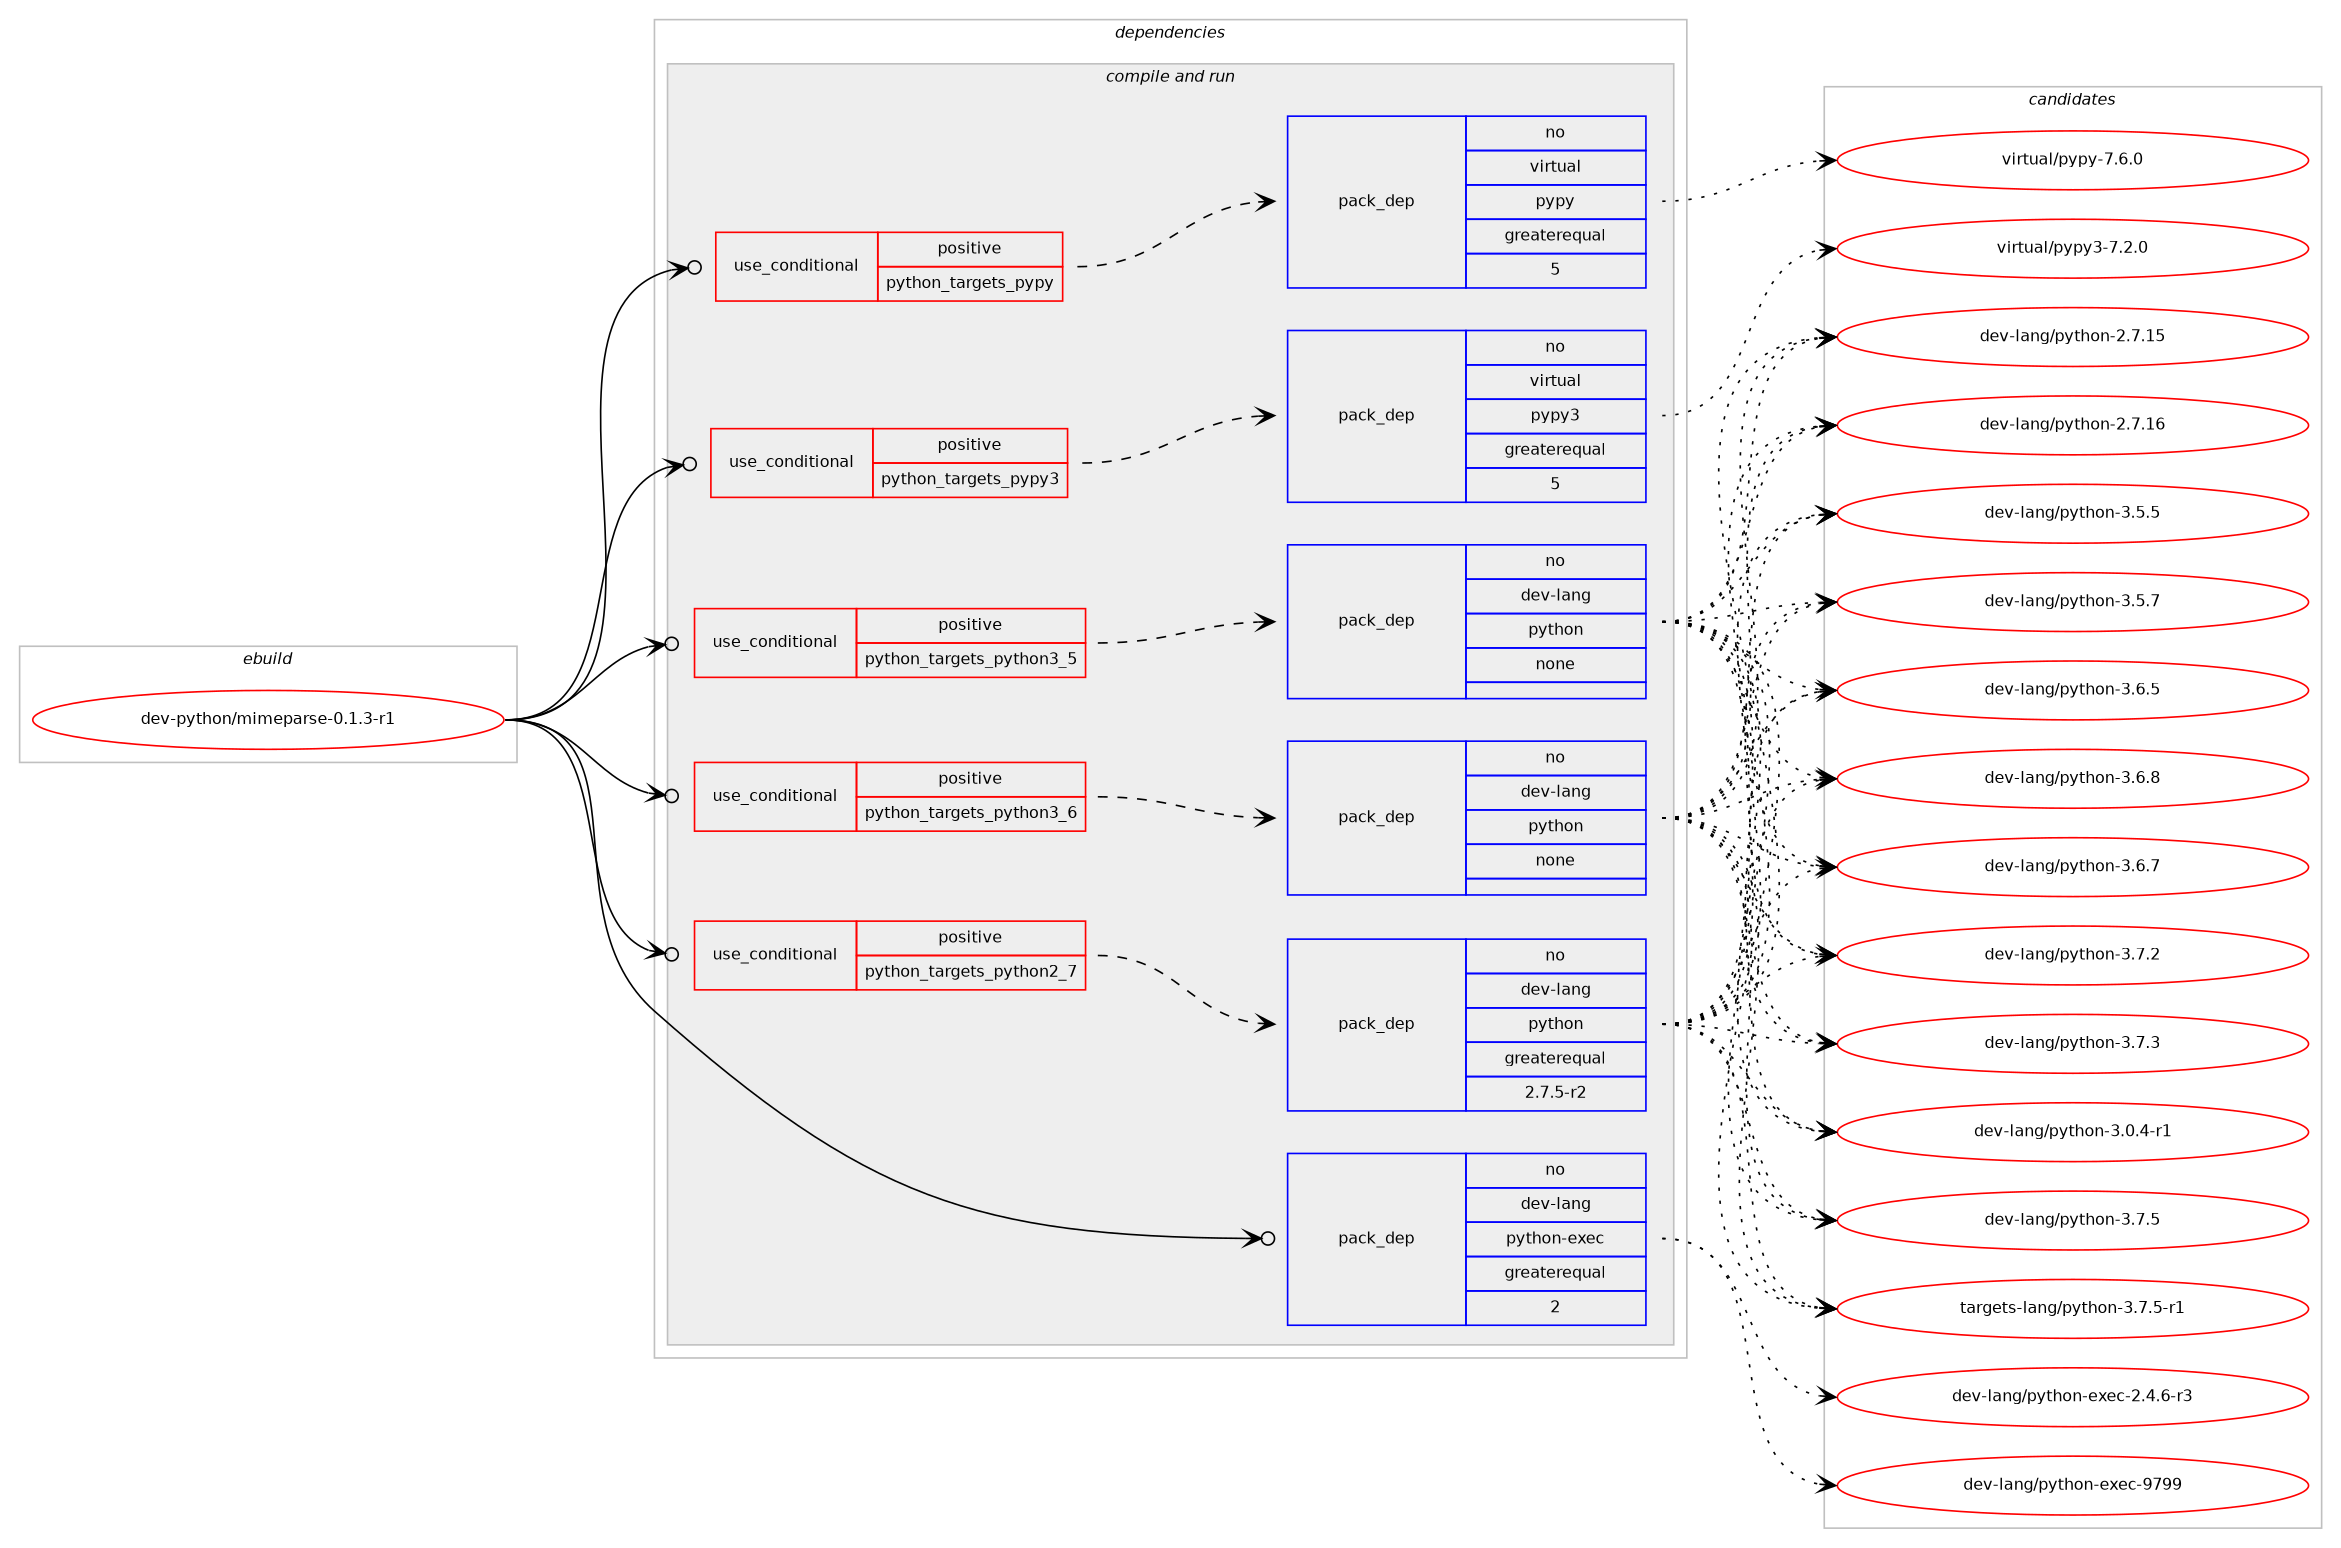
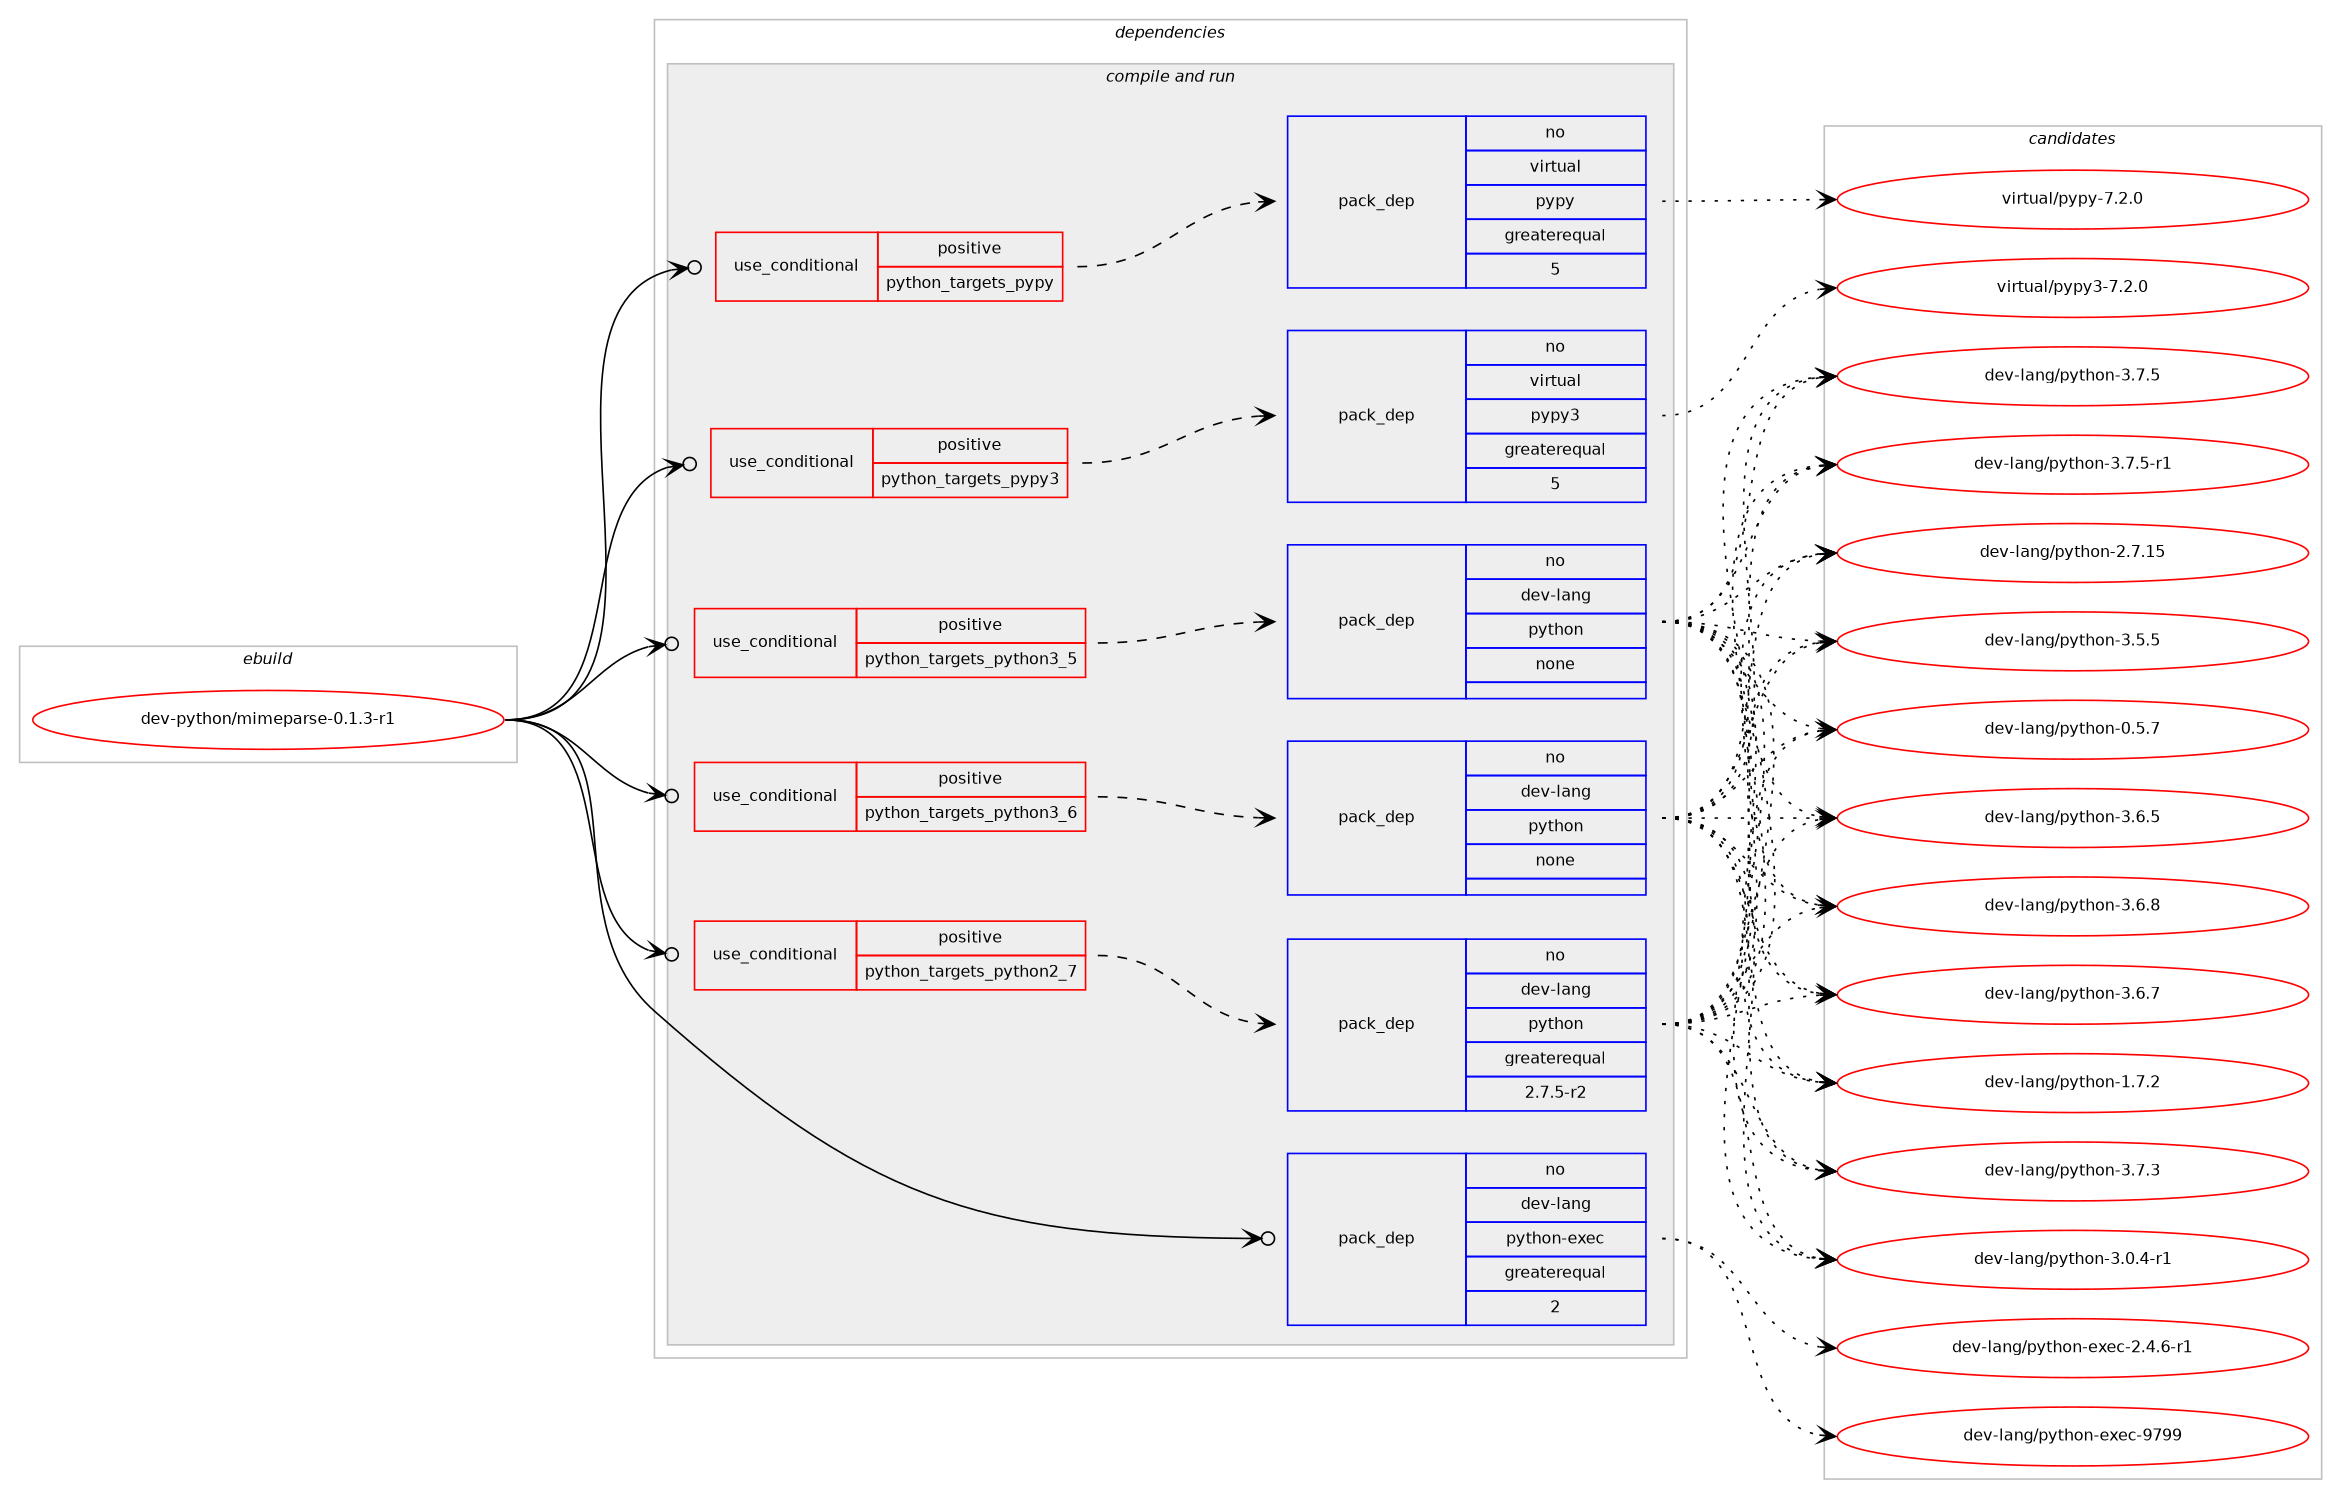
  digraph {
    compound=true
    concentrate=true
    fontname=Helvetica
    fontsize=10
    newrank=true
    rankdir=LR
    ranksep=1.5
    node [color=red fontname=Helvetica fontsize=10]
    edge [arrowhead=vee headport=w style=dotted tailport=e weight=100]
    n1 [label="dev-python/mimeparse-0.1.3-r1" width=4]
    n2 [color=blue label=<<TABLE BORDER="0" CELLBORDER="1" CELLSPACING="0" CELLPADDING="4" WIDTH="220"><TR><TD ROWSPAN="6" CELLPADDING="30">pack_dep</TD></TR><TR><TD WIDTH="110">no</TD></TR><TR><TD>virtual</TD></TR><TR><TD>pypy</TD></TR><TR><TD>greaterequal</TD></TR><TR><TD>5</TD></TR></TABLE>> shape=none]
    n3 [label=<<TABLE BORDER="0" CELLBORDER="1" CELLSPACING="0" CELLPADDING="4"><TR><TD ROWSPAN="3" CELLPADDING="10">use_conditional</TD></TR><TR><TD>positive</TD></TR><TR><TD>python_targets_pypy</TD></TR></TABLE>> shape=none]
    n4 [color=blue label=<<TABLE BORDER="0" CELLBORDER="1" CELLSPACING="0" CELLPADDING="4" WIDTH="220"><TR><TD ROWSPAN="6" CELLPADDING="30">pack_dep</TD></TR><TR><TD WIDTH="110">no</TD></TR><TR><TD>virtual</TD></TR><TR><TD>pypy3</TD></TR><TR><TD>greaterequal</TD></TR><TR><TD>5</TD></TR></TABLE>> shape=none]
    n5 [label=<<TABLE BORDER="0" CELLBORDER="1" CELLSPACING="0" CELLPADDING="4"><TR><TD ROWSPAN="3" CELLPADDING="10">use_conditional</TD></TR><TR><TD>positive</TD></TR><TR><TD>python_targets_pypy3</TD></TR></TABLE>> shape=none]
    n6 [color=blue label=<<TABLE BORDER="0" CELLBORDER="1" CELLSPACING="0" CELLPADDING="4" WIDTH="220"><TR><TD ROWSPAN="6" CELLPADDING="30">pack_dep</TD></TR><TR><TD WIDTH="110">no</TD></TR><TR><TD>dev-lang</TD></TR><TR><TD>python</TD></TR><TR><TD>greaterequal</TD></TR><TR><TD>2.7.5-r2</TD></TR></TABLE>> shape=none]
    n7 [label=<<TABLE BORDER="0" CELLBORDER="1" CELLSPACING="0" CELLPADDING="4"><TR><TD ROWSPAN="3" CELLPADDING="10">use_conditional</TD></TR><TR><TD>positive</TD></TR><TR><TD>python_targets_python2_7</TD></TR></TABLE>> shape=none]
    n8 [color=blue label=<<TABLE BORDER="0" CELLBORDER="1" CELLSPACING="0" CELLPADDING="4" WIDTH="220"><TR><TD ROWSPAN="6" CELLPADDING="30">pack_dep</TD></TR><TR><TD WIDTH="110">no</TD></TR><TR><TD>dev-lang</TD></TR><TR><TD>python</TD></TR><TR><TD>none</TD></TR><TR><TD></TD></TR></TABLE>> shape=none]
    n9 [label=<<TABLE BORDER="0" CELLBORDER="1" CELLSPACING="0" CELLPADDING="4"><TR><TD ROWSPAN="3" CELLPADDING="10">use_conditional</TD></TR><TR><TD>positive</TD></TR><TR><TD>python_targets_python3_5</TD></TR></TABLE>> shape=none]
    n10 [color=blue label=<<TABLE BORDER="0" CELLBORDER="1" CELLSPACING="0" CELLPADDING="4" WIDTH="220"><TR><TD ROWSPAN="6" CELLPADDING="30">pack_dep</TD></TR><TR><TD WIDTH="110">no</TD></TR><TR><TD>dev-lang</TD></TR><TR><TD>python</TD></TR><TR><TD>none</TD></TR><TR><TD></TD></TR></TABLE>> shape=none]
    n11 [label=<<TABLE BORDER="0" CELLBORDER="1" CELLSPACING="0" CELLPADDING="4"><TR><TD ROWSPAN="3" CELLPADDING="10">use_conditional</TD></TR><TR><TD>positive</TD></TR><TR><TD>python_targets_python3_6</TD></TR></TABLE>> shape=none]
    n12 [color=blue label=<<TABLE BORDER="0" CELLBORDER="1" CELLSPACING="0" CELLPADDING="4" WIDTH="220"><TR><TD ROWSPAN="6" CELLPADDING="30">pack_dep</TD></TR><TR><TD WIDTH="110">no</TD></TR><TR><TD>dev-lang</TD></TR><TR><TD>python-exec</TD></TR><TR><TD>greaterequal</TD></TR><TR><TD>2</TD></TR></TABLE>> shape=none]
-   n13 [label="virtual/pypy-7.6.0" width=4]
+   n13 [label="virtual/pypy-7.2.0" width=4]
    n14 [label="virtual/pypy3-7.2.0" width=4]
    n15 [label="dev-lang/python-2.7.15" width=4]
-   n16 [label="dev-lang/python-2.7.16" width=4]
    n17 [label="dev-lang/python-3.5.5" width=4]
-   n18 [label="dev-lang/python-3.5.7" width=4]
+   n18 [label="dev-lang/python-0.5.7" width=4]
    n19 [label="dev-lang/python-3.6.5" width=4]
    n20 [label="dev-lang/python-3.6.8" width=4]
    n21 [label="dev-lang/python-3.6.7" width=4]
-   n22 [label="dev-lang/python-3.7.2" width=4]
+   n22 [label="dev-lang/python-1.7.2" width=4]
    n23 [label="dev-lang/python-3.7.3" width=4]
    n24 [label="dev-lang/python-3.0.4-r1" width=4]
    n25 [label="dev-lang/python-3.7.5" width=4]
-   n26 [label="targets-lang/python-3.7.5-r1" width=4]
-   n27 [label="dev-lang/python-exec-2.4.6-r3" width=4]
+   n26 [label="dev-lang/python-3.7.5-r1" width=4]
+   n27 [label="dev-lang/python-exec-2.4.6-r1" width=4]
    n28 [label="dev-lang/python-exec-9799" width=4]
    subgraph cluster_1 {
      color=gray
      label=<<i>ebuild</i>>
      rank=same
      n1
    }
    subgraph cluster_2 {
      color=gray
      label=<<i>dependencies</i>>
      subgraph cluster_3 {
        color=gray
        fillcolor="#eeeeee"
        label=<<i>compile</i>>
        style=filled
      }
      subgraph cluster_4 {
        color=gray
        fillcolor="#eeeeee"
        label=<<i>compile and run</i>>
        style=filled
        subgraph sub_5 {
          color=gray
          fillcolor="#eeeeee"
          label=<<i>compile and run</i>>
          style=filled
          n3
          subgraph sub_6 {
            color=gray
            fillcolor="#eeeeee"
            label=<<i>compile and run</i>>
            style=filled
            n2
          }
        }
        subgraph sub_7 {
          color=gray
          fillcolor="#eeeeee"
          label=<<i>compile and run</i>>
          style=filled
          n5
          subgraph sub_8 {
            color=gray
            fillcolor="#eeeeee"
            label=<<i>compile and run</i>>
            style=filled
            n4
          }
        }
        subgraph sub_9 {
          color=gray
          fillcolor="#eeeeee"
          label=<<i>compile and run</i>>
          style=filled
          n7
          subgraph sub_10 {
            color=gray
            fillcolor="#eeeeee"
            label=<<i>compile and run</i>>
            style=filled
            n6
          }
        }
        subgraph sub_11 {
          color=gray
          fillcolor="#eeeeee"
          label=<<i>compile and run</i>>
          style=filled
          n9
          subgraph sub_12 {
            color=gray
            fillcolor="#eeeeee"
            label=<<i>compile and run</i>>
            style=filled
            n8
          }
        }
        subgraph sub_13 {
          color=gray
          fillcolor="#eeeeee"
          label=<<i>compile and run</i>>
          style=filled
          n11
          subgraph sub_14 {
            color=gray
            fillcolor="#eeeeee"
            label=<<i>compile and run</i>>
            style=filled
            n10
          }
        }
        subgraph sub_15 {
          color=gray
          fillcolor="#eeeeee"
          label=<<i>compile and run</i>>
          style=filled
          n12
        }
      }
      subgraph cluster_16 {
        color=gray
        fillcolor="#eeeeee"
        label=<<i>run</i>>
        style=filled
      }
    }
    subgraph cluster_17 {
      color=gray
      label=<<i>candidates</i>>
      rank=same
      subgraph sub_18 {
        color=black
        label=<<i>candidates</i>>
        nodesep=1
        rank=same
        n13
      }
      subgraph sub_19 {
        color=black
        label=<<i>candidates</i>>
        nodesep=1
        rank=same
        n14
      }
      subgraph sub_20 {
        color=black
        label=<<i>candidates</i>>
        nodesep=1
        rank=same
        n15
-       n16
        n17
        n18
        n19
        n20
        n21
        n22
        n23
        n24
        n25
        n26
      }
      subgraph sub_21 {
        color=black
        label=<<i>candidates</i>>
        nodesep=1
        rank=same
        n15
-       n16
        n17
        n18
        n19
        n20
        n21
        n22
        n23
        n24
        n25
        n26
      }
      subgraph sub_22 {
        color=black
        label=<<i>candidates</i>>
        nodesep=1
        rank=same
        n15
-       n16
        n17
        n18
        n19
        n20
        n21
        n22
        n23
        n24
        n25
        n26
      }
      subgraph sub_23 {
        color=black
        label=<<i>candidates</i>>
        nodesep=1
        rank=same
        n27
        n28
      }
    }
    n1 -> n3 [arrowhead=odotvee style=solid weight=20]
    n1 -> n5 [arrowhead=odotvee style=solid weight=20]
    n1 -> n7 [arrowhead=odotvee style=solid weight=20]
    n1 -> n9 [arrowhead=odotvee style=solid weight=20]
    n1 -> n11 [arrowhead=odotvee style=solid weight=20]
    n1 -> n12 [arrowhead=odotvee style=solid weight=20]
    n2 -> n13
    n3 -> n2 [style=dashed weight=20]
    n4 -> n14
    n5 -> n4 [style=dashed weight=20]
    n6 -> n15
-   n6 -> n16
    n6 -> n17
    n6 -> n18
    n6 -> n19
    n6 -> n20
    n6 -> n21
    n6 -> n22
    n6 -> n23
    n6 -> n24
    n6 -> n25
    n6 -> n26
    n7 -> n6 [style=dashed weight=20]
    n8 -> n15
-   n8 -> n16
    n8 -> n17
    n8 -> n18
    n8 -> n19
    n8 -> n20
    n8 -> n21
    n8 -> n22
    n8 -> n23
    n8 -> n24
    n8 -> n25
    n8 -> n26
    n9 -> n8 [style=dashed weight=20]
    n10 -> n15
-   n10 -> n16
    n10 -> n17
    n10 -> n18
    n10 -> n19
    n10 -> n20
    n10 -> n21
    n10 -> n22
    n10 -> n23
    n10 -> n24
    n10 -> n25
    n10 -> n26
    n11 -> n10 [style=dashed weight=20]
    n12 -> n27
    n12 -> n28
  }
